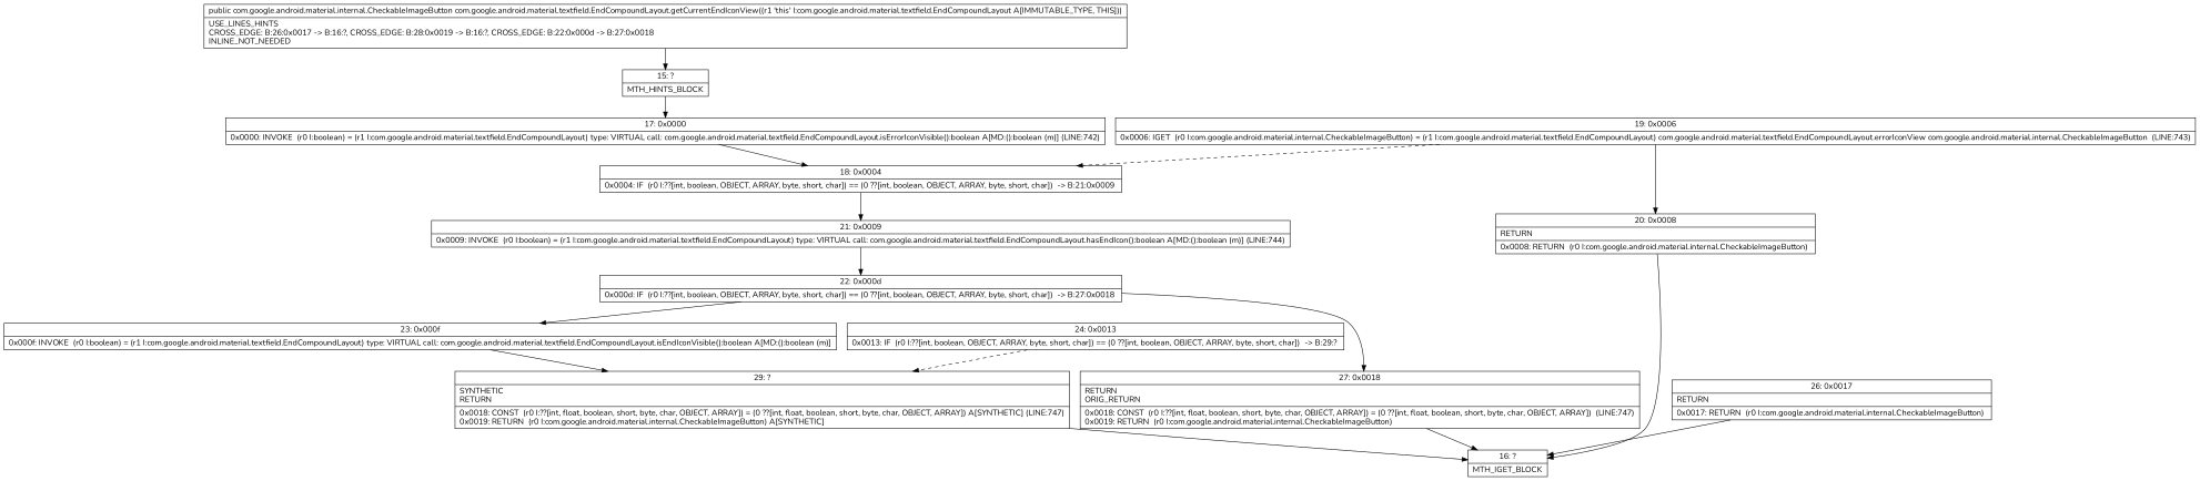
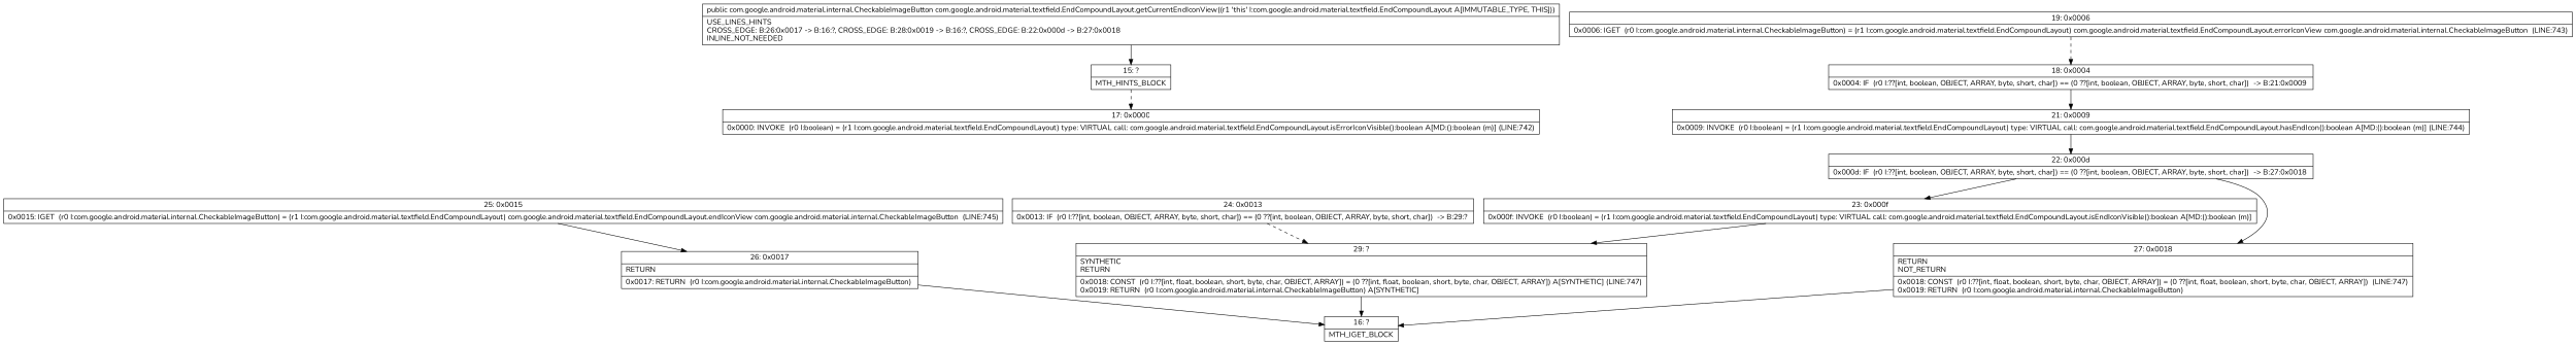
  digraph {
    fontname=Nunito
    node [fontname=Nunito shape=record]
    edge [fontname=Nunito]
    n1 [label="{15\:\ ?|MTH_HINTS_BLOCK\l}"]
    n2 [label="{17\:\ 0x0000|0x0000: INVOKE  (r0 I:boolean) = (r1 I:com.google.android.material.textfield.EndCompoundLayout) type: VIRTUAL call: com.google.android.material.textfield.EndCompoundLayout.isErrorIconVisible():boolean A[MD:():boolean (m)] (LINE:742)\l}"]
    n3 [label="{18\:\ 0x0004|0x0004: IF  (r0 I:??[int, boolean, OBJECT, ARRAY, byte, short, char]) == (0 ??[int, boolean, OBJECT, ARRAY, byte, short, char])  \-\> B:21:0x0009 \l}"]
    n4 [label="{21\:\ 0x0009|0x0009: INVOKE  (r0 I:boolean) = (r1 I:com.google.android.material.textfield.EndCompoundLayout) type: VIRTUAL call: com.google.android.material.textfield.EndCompoundLayout.hasEndIcon():boolean A[MD:():boolean (m)] (LINE:744)\l}"]
    n5 [label="{19\:\ 0x0006|0x0006: IGET  (r0 I:com.google.android.material.internal.CheckableImageButton) = (r1 I:com.google.android.material.textfield.EndCompoundLayout) com.google.android.material.textfield.EndCompoundLayout.errorIconView com.google.android.material.internal.CheckableImageButton  (LINE:743)\l}"]
-   n6 [label="{20\:\ 0x0008|RETURN\l|0x0008: RETURN  (r0 I:com.google.android.material.internal.CheckableImageButton) \l}"]
    n7 [label="{22\:\ 0x000d|0x000d: IF  (r0 I:??[int, boolean, OBJECT, ARRAY, byte, short, char]) == (0 ??[int, boolean, OBJECT, ARRAY, byte, short, char])  \-\> B:27:0x0018 \l}"]
    n8 [label="{16\:\ ?|MTH_IGET_BLOCK\l}"]
    n9 [label="{23\:\ 0x000f|0x000f: INVOKE  (r0 I:boolean) = (r1 I:com.google.android.material.textfield.EndCompoundLayout) type: VIRTUAL call: com.google.android.material.textfield.EndCompoundLayout.isEndIconVisible():boolean A[MD:():boolean (m)]\l}"]
-   n10 [label="{27\:\ 0x0018|RETURN\lORIG_RETURN\l|0x0018: CONST  (r0 I:??[int, float, boolean, short, byte, char, OBJECT, ARRAY]) = (0 ??[int, float, boolean, short, byte, char, OBJECT, ARRAY])  (LINE:747)\l0x0019: RETURN  (r0 I:com.google.android.material.internal.CheckableImageButton) \l}"]
+   n10 [label="{27\:\ 0x0018|RETURN\lNOT_RETURN\l|0x0018: CONST  (r0 I:??[int, float, boolean, short, byte, char, OBJECT, ARRAY]) = (0 ??[int, float, boolean, short, byte, char, OBJECT, ARRAY])  (LINE:747)\l0x0019: RETURN  (r0 I:com.google.android.material.internal.CheckableImageButton) \l}"]
    n11 [label="{29\:\ ?|SYNTHETIC\lRETURN\l|0x0018: CONST  (r0 I:??[int, float, boolean, short, byte, char, OBJECT, ARRAY]) = (0 ??[int, float, boolean, short, byte, char, OBJECT, ARRAY]) A[SYNTHETIC] (LINE:747)\l0x0019: RETURN  (r0 I:com.google.android.material.internal.CheckableImageButton) A[SYNTHETIC]\l}"]
    n12 [label="{24\:\ 0x0013|0x0013: IF  (r0 I:??[int, boolean, OBJECT, ARRAY, byte, short, char]) == (0 ??[int, boolean, OBJECT, ARRAY, byte, short, char])  \-\> B:29:? \l}"]
+   n13 [label="{25\:\ 0x0015|0x0015: IGET  (r0 I:com.google.android.material.internal.CheckableImageButton) = (r1 I:com.google.android.material.textfield.EndCompoundLayout) com.google.android.material.textfield.EndCompoundLayout.endIconView com.google.android.material.internal.CheckableImageButton  (LINE:745)\l}"]
    n14 [label="{26\:\ 0x0017|RETURN\l|0x0017: RETURN  (r0 I:com.google.android.material.internal.CheckableImageButton) \l}"]
    n15 [label="{public com.google.android.material.internal.CheckableImageButton com.google.android.material.textfield.EndCompoundLayout.getCurrentEndIconView((r1 'this' I:com.google.android.material.textfield.EndCompoundLayout A[IMMUTABLE_TYPE, THIS]))  | USE_LINES_HINTS\lCROSS_EDGE: B:26:0x0017 \-\> B:16:?, CROSS_EDGE: B:28:0x0019 \-\> B:16:?, CROSS_EDGE: B:22:0x000d \-\> B:27:0x0018\lINLINE_NOT_NEEDED\l}"]
-   n1 -> n2
-   n2 -> n3
+   n1 -> n2 [style=dashed]
    n3 -> n4
    n4 -> n7
    n5 -> n3 [style=dashed]
-   n5 -> n6
-   n6 -> n8
    n7 -> n9 [style=solid]
    n7 -> n10
    n9 -> n11
    n10 -> n8
    n11 -> n8
    n12 -> n11 [style=dashed]
+   n13 -> n14
    n14 -> n8
    n15 -> n1
  }
